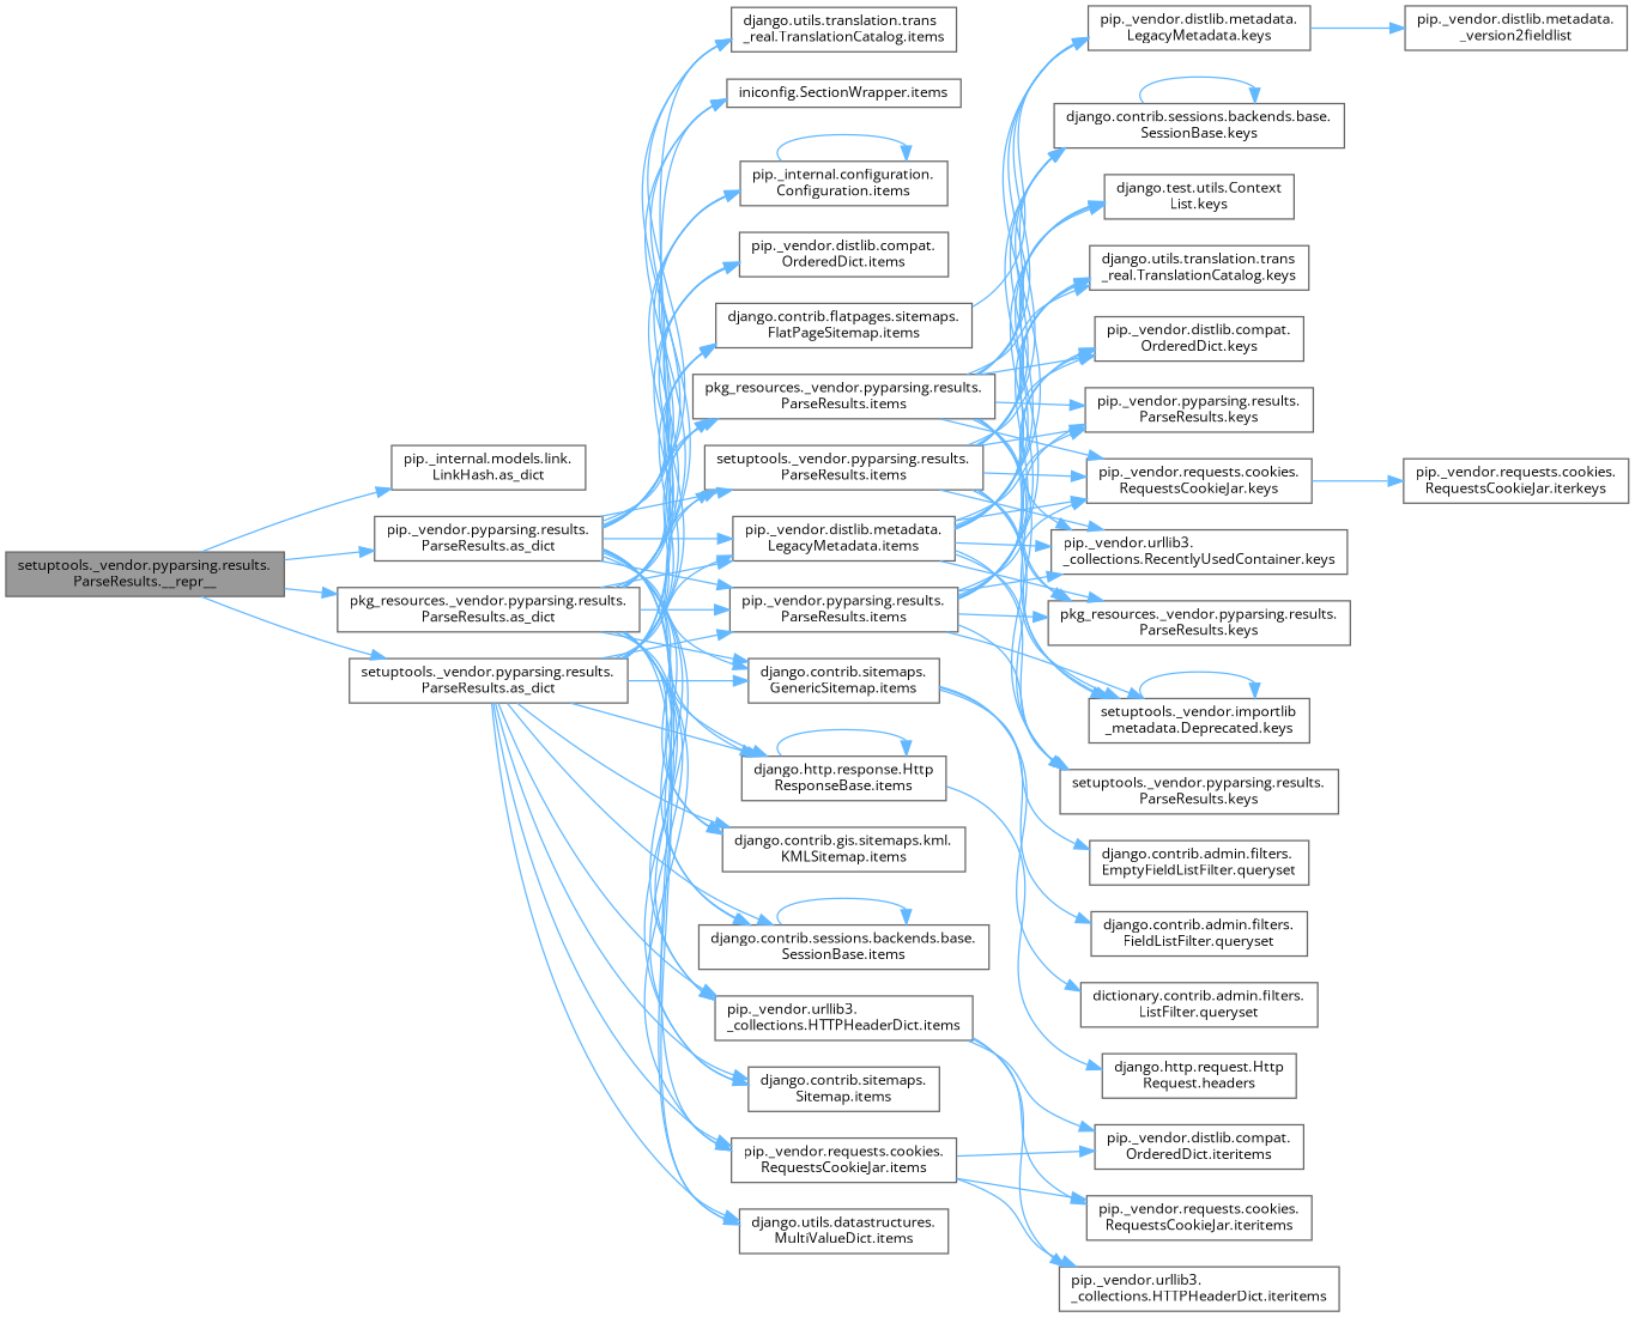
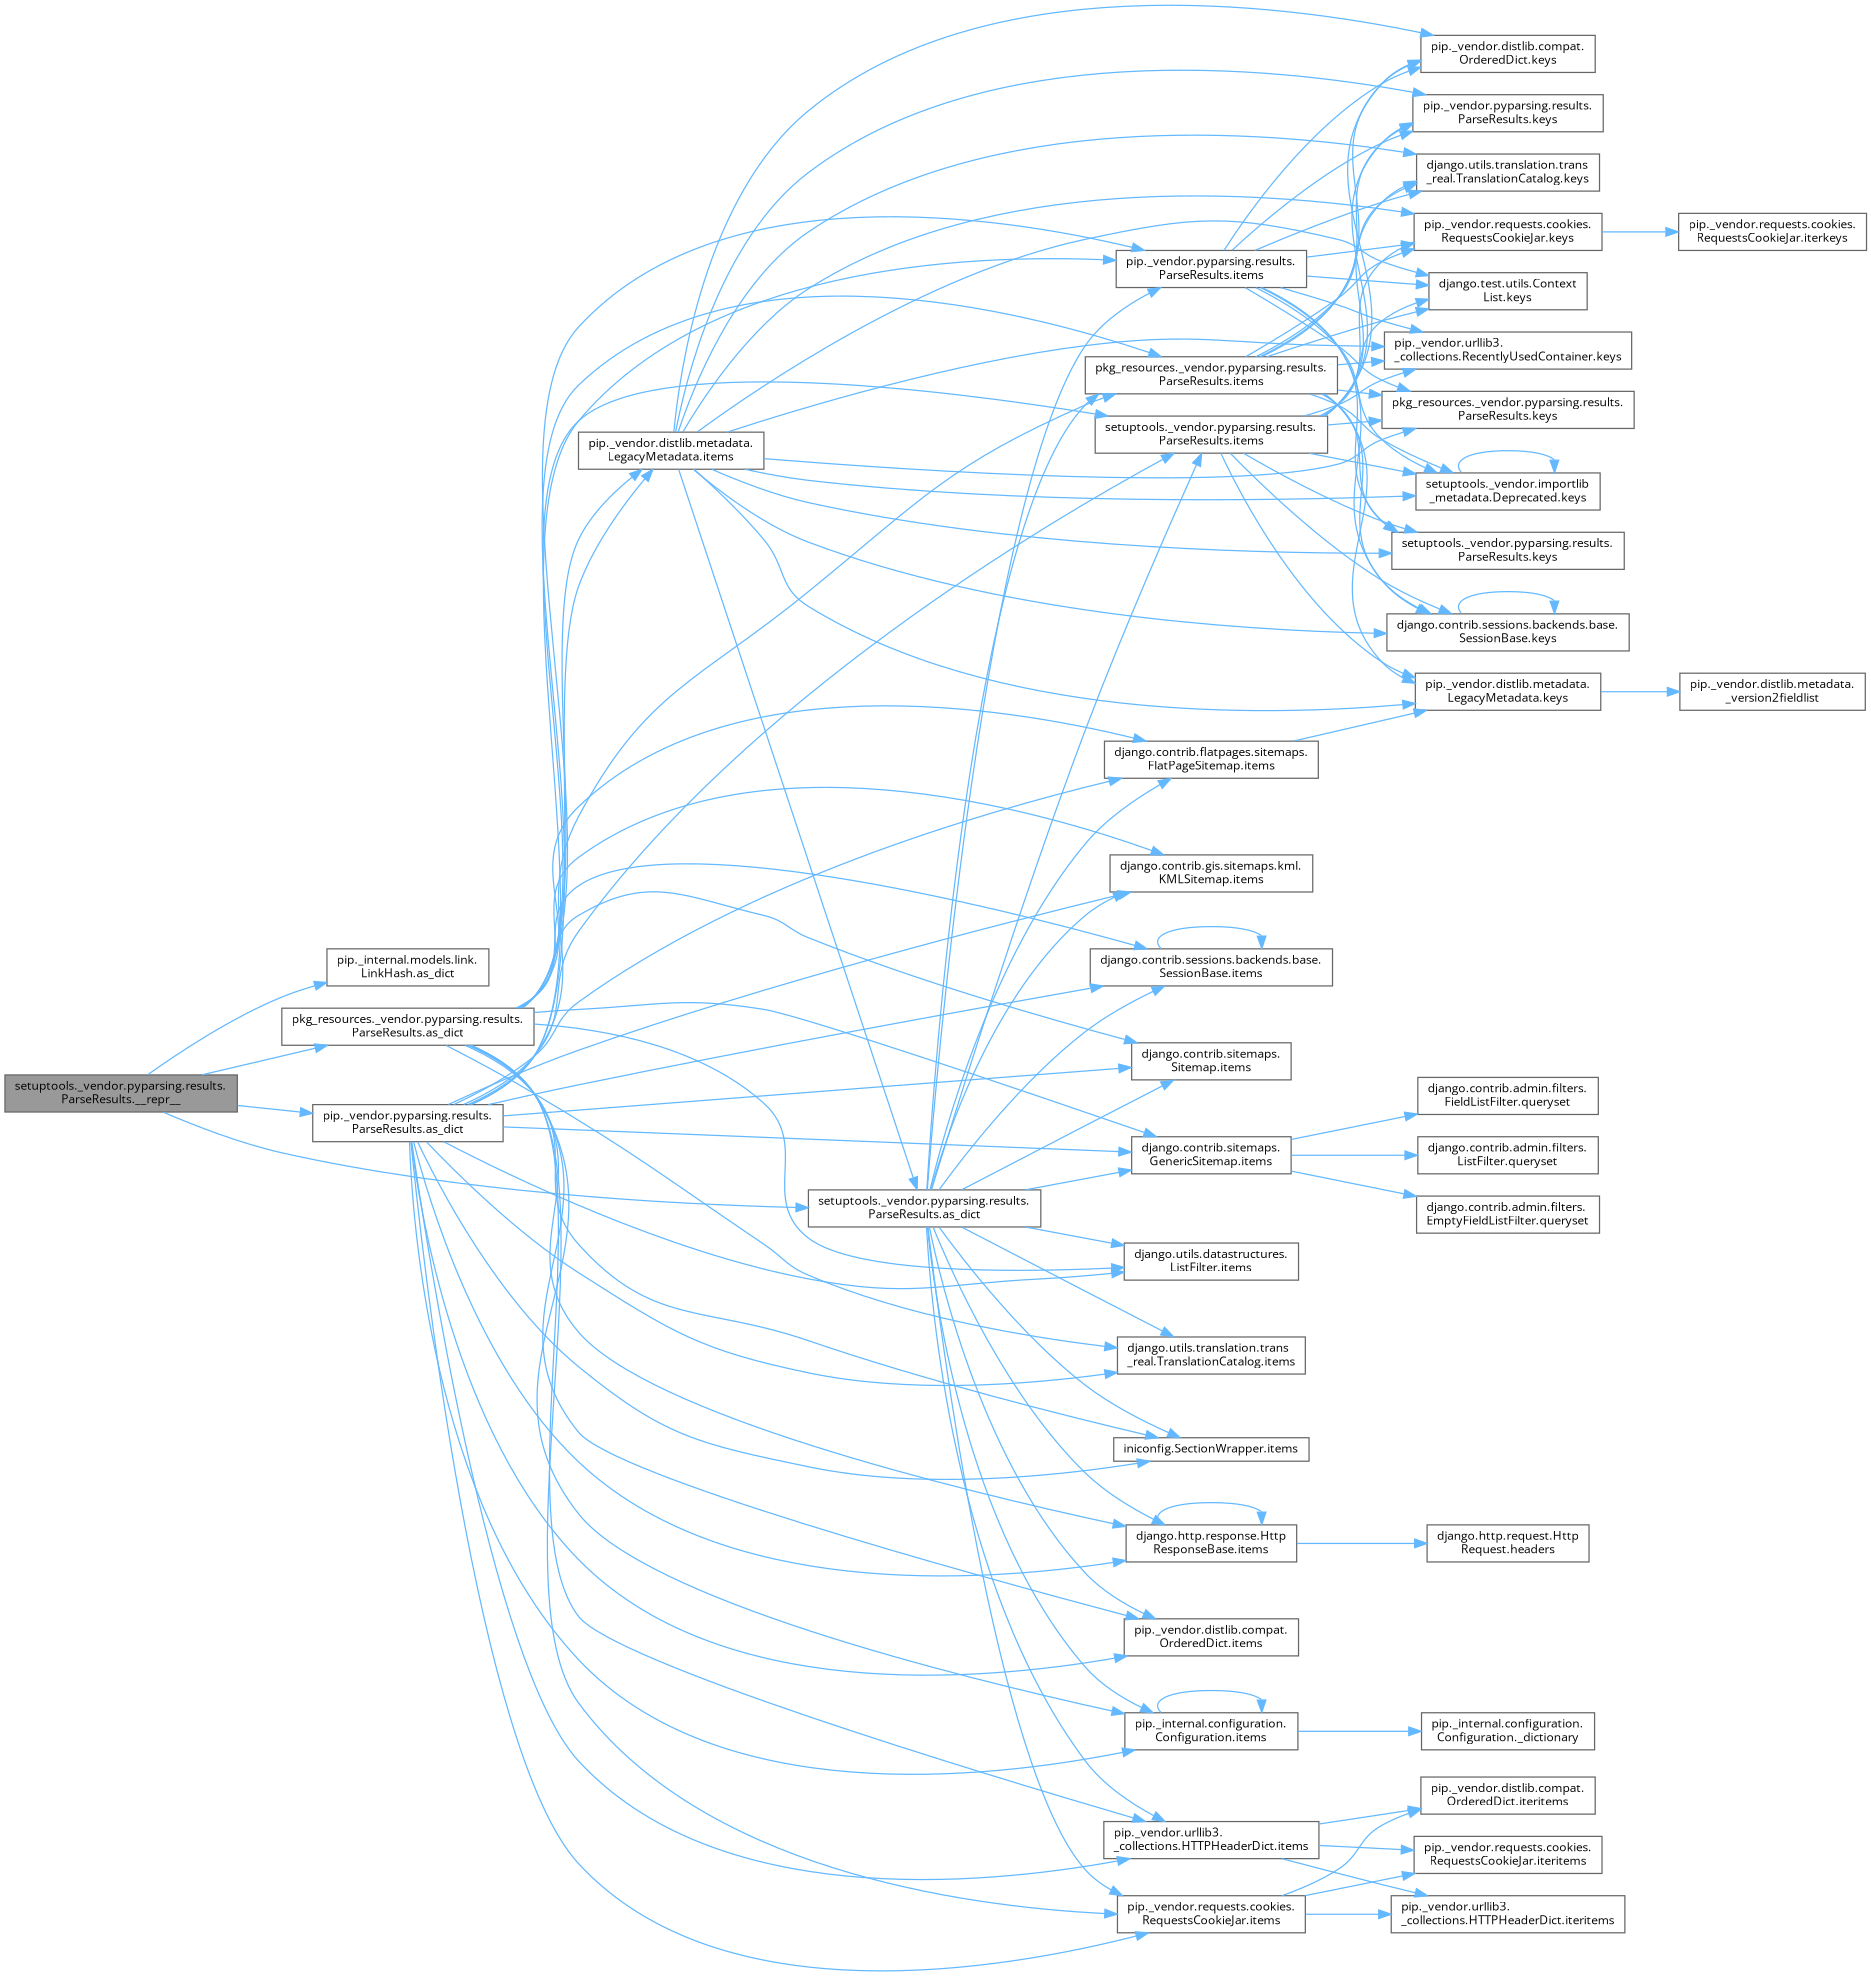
  digraph {
    fontname="Open Sans"
    rankdir=LR
    node [color=grey40 fillcolor=white fontname="Open Sans" fontsize=10 shape=box style=filled]
    edge [color=steelblue1 fontname="Open Sans" fontsize=10 labelfontname=Helvetica labelfontsize=10 style=solid]
    n1 [color=gray40 fillcolor=grey60 fontcolor=black height=0.2 label="setuptools._vendor.pyparsing.results.\lParseResults.__repr__" width=0.4]
    n2 [height=0.2 label="pip._internal.models.link.\lLinkHash.as_dict" width=0.4]
    n3 [height=0.2 label="pip._vendor.pyparsing.results.\lParseResults.as_dict" width=0.4]
    n4 [height=0.2 label="pkg_resources._vendor.pyparsing.results.\lParseResults.as_dict" width=0.4]
    n5 [height=0.2 label="setuptools._vendor.pyparsing.results.\lParseResults.as_dict" width=0.4]
    n6 [height=0.2 label="django.contrib.flatpages.sitemaps.\lFlatPageSitemap.items" width=0.4]
    n7 [height=0.2 label="django.contrib.gis.sitemaps.kml.\lKMLSitemap.items" width=0.4]
    n8 [height=0.2 label="django.contrib.sessions.backends.base.\lSessionBase.items" width=0.4]
    n9 [height=0.2 label="django.contrib.sitemaps.\lGenericSitemap.items" width=0.4]
    n10 [height=0.2 label="django.contrib.sitemaps.\lSitemap.items" width=0.4]
    n11 [height=0.2 label="django.http.response.Http\lResponseBase.items" width=0.4]
-   n12 [height=0.2 label="django.utils.datastructures.\lMultiValueDict.items" width=0.4]
+   n12 [height=0.2 label="django.utils.datastructures.\lListFilter.items" width=0.4]
    n13 [height=0.2 label="django.utils.translation.trans\l_real.TranslationCatalog.items" width=0.4]
    n14 [height=0.2 label="iniconfig.SectionWrapper.items" width=0.4]
    n15 [height=0.2 label="pip._internal.configuration.\lConfiguration.items" width=0.4]
    n16 [height=0.2 label="pip._vendor.distlib.compat.\lOrderedDict.items" width=0.4]
    n17 [height=0.2 label="pip._vendor.distlib.metadata.\lLegacyMetadata.items" width=0.4]
    n18 [height=0.2 label="pip._vendor.pyparsing.results.\lParseResults.items" width=0.4]
    n19 [height=0.2 label="pip._vendor.requests.cookies.\lRequestsCookieJar.items" width=0.4]
    n20 [height=0.2 label="pip._vendor.urllib3.\l_collections.HTTPHeaderDict.items" width=0.4]
    n21 [height=0.2 label="pkg_resources._vendor.pyparsing.results.\lParseResults.items" width=0.4]
    n22 [height=0.2 label="setuptools._vendor.pyparsing.results.\lParseResults.items" width=0.4]
    n23 [height=0.2 label="pip._vendor.distlib.metadata.\lLegacyMetadata.keys" width=0.4]
    n24 [height=0.2 label="django.contrib.admin.filters.\lEmptyFieldListFilter.queryset" width=0.4]
    n25 [height=0.2 label="django.contrib.admin.filters.\lFieldListFilter.queryset" width=0.4]
-   n26 [height=0.2 label="dictionary.contrib.admin.filters.\lListFilter.queryset" width=0.4]
+   n26 [height=0.2 label="django.contrib.admin.filters.\lListFilter.queryset" width=0.4]
    n27 [height=0.2 label="django.http.request.Http\lRequest.headers" width=0.4]
+   n28 [height=0.2 label="pip._internal.configuration.\lConfiguration._dictionary" width=0.4]
    n29 [height=0.2 label="django.contrib.sessions.backends.base.\lSessionBase.keys" width=0.4]
    n30 [height=0.2 label="django.test.utils.Context\lList.keys" width=0.4]
    n31 [height=0.2 label="django.utils.translation.trans\l_real.TranslationCatalog.keys" width=0.4]
    n32 [height=0.2 label="pip._vendor.distlib.compat.\lOrderedDict.keys" width=0.4]
    n33 [height=0.2 label="pip._vendor.pyparsing.results.\lParseResults.keys" width=0.4]
    n34 [height=0.2 label="pip._vendor.requests.cookies.\lRequestsCookieJar.keys" width=0.4]
    n35 [height=0.2 label="pip._vendor.urllib3.\l_collections.RecentlyUsedContainer.keys" width=0.4]
    n36 [height=0.2 label="pkg_resources._vendor.pyparsing.results.\lParseResults.keys" width=0.4]
    n37 [height=0.2 label="setuptools._vendor.importlib\l_metadata.Deprecated.keys" width=0.4]
    n38 [height=0.2 label="setuptools._vendor.pyparsing.results.\lParseResults.keys" width=0.4]
    n39 [height=0.2 label="pip._vendor.distlib.compat.\lOrderedDict.iteritems" width=0.4]
    n40 [height=0.2 label="pip._vendor.requests.cookies.\lRequestsCookieJar.iteritems" width=0.4]
    n41 [height=0.2 label="pip._vendor.urllib3.\l_collections.HTTPHeaderDict.iteritems" width=0.4]
    n42 [height=0.2 label="pip._vendor.distlib.metadata.\l_version2fieldlist" width=0.4]
    n43 [height=0.2 label="pip._vendor.requests.cookies.\lRequestsCookieJar.iterkeys" width=0.4]
    n1 -> n2
    n1 -> n3
    n1 -> n4
    n1 -> n5
    n3 -> n6
    n3 -> n7
    n3 -> n8
    n3 -> n9
    n3 -> n10
    n3 -> n11
    n3 -> n12
    n3 -> n13
    n3 -> n14
    n3 -> n15
    n3 -> n16
    n3 -> n17
    n3 -> n18
    n3 -> n19
    n3 -> n20
    n3 -> n21
    n3 -> n22
    n4 -> n6
    n4 -> n7
    n4 -> n8
    n4 -> n9
    n4 -> n10
    n4 -> n11
    n4 -> n12
    n4 -> n13
    n4 -> n14
    n4 -> n15
    n4 -> n16
    n4 -> n17
    n4 -> n18
    n4 -> n19
    n4 -> n20
    n4 -> n21
    n4 -> n22
    n5 -> n6
    n5 -> n7
    n5 -> n8
    n5 -> n9
    n5 -> n10
    n5 -> n11
    n5 -> n12
    n5 -> n13
    n5 -> n14
    n5 -> n15
    n5 -> n16
-   n5 -> n17
+   n17 -> n5
    n5 -> n18
    n5 -> n19
    n5 -> n20
    n5 -> n21
    n5 -> n22
    n6 -> n23
    n8 -> n8
    n9 -> n24
    n9 -> n25
    n9 -> n26
    n11 -> n11
    n11 -> n27
    n15 -> n15
+   n15 -> n28
    n17 -> n23
    n17 -> n29
    n17 -> n30
    n17 -> n31
    n17 -> n32
    n17 -> n33
    n17 -> n34
    n17 -> n35
    n17 -> n36
    n17 -> n37
    n17 -> n38
    n18 -> n29
    n18 -> n30
    n18 -> n31
    n18 -> n32
    n18 -> n33
    n18 -> n34
    n18 -> n35
    n18 -> n36
    n18 -> n37
    n18 -> n38
    n19 -> n39
    n19 -> n40
    n19 -> n41
    n20 -> n39
    n20 -> n40
    n20 -> n41
    n21 -> n23
    n21 -> n29
    n21 -> n30
    n21 -> n31
    n21 -> n32
    n21 -> n33
    n21 -> n34
    n21 -> n35
    n21 -> n36
    n21 -> n37
    n21 -> n38
    n22 -> n23
    n22 -> n29
    n22 -> n30
    n22 -> n31
    n22 -> n32
    n22 -> n33
    n22 -> n34
    n22 -> n35
    n22 -> n36
    n22 -> n37
    n22 -> n38
    n23 -> n42
    n29 -> n29
    n34 -> n43
    n37 -> n37
  }
